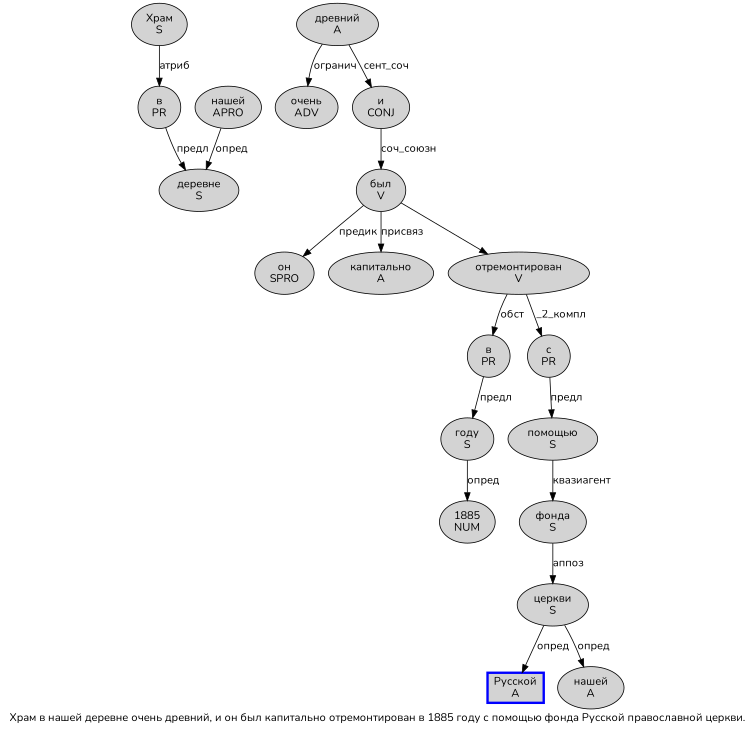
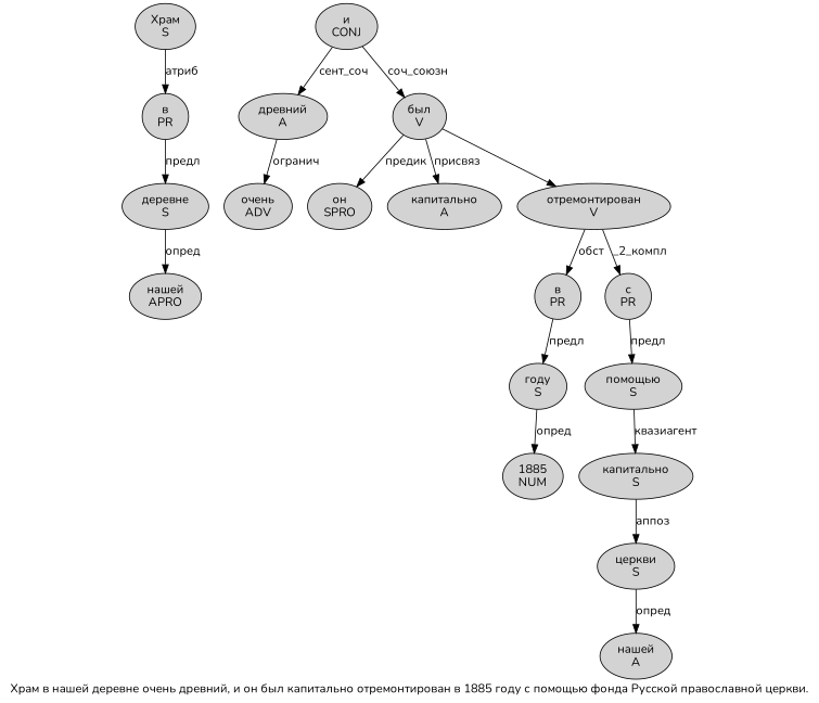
  digraph {
    fontname=Nunito
    label="Храм в нашей деревне очень древний, и он был капитально отремонтирован в 1885 году с помощью фонда Русской православной церкви."
    node [fillcolor=lightgray fontname=Nunito penwidth=1 shape=ellipse style=filled]
    edge [fontname=Nunito]
    n1 [label="Храм\nS"]
    n2 [label="в\nPR"]
    n3 [label="деревне\nS"]
    n4 [label="нашей\nAPRO"]
    n5 [label="очень\nADV"]
    n6 [label="древний\nA"]
    n7 [label="и\nCONJ"]
    n8 [label="был\nV"]
    n9 [label="он\nSPRO"]
    n10 [label="капитально\nA"]
    n11 [label="отремонтирован\nV"]
    n12 [label="в\nPR"]
    n13 [label="с\nPR"]
    n14 [label="году\nS"]
    n15 [label="помощью\nS"]
    n16 [label="1885\nNUM"]
-   n17 [label="фонда\nS"]
+   n17 [label="капитально\nS"]
    n18 [label="церкви\nS"]
-   n19 [color=blue label="Русской\nA" penwidth=3 shape=box]
    n20 [label="нашей\nA"]
    n1 -> n2 [label="атриб"]
    n2 -> n3 [label="предл"]
-   n4 -> n3 [label="опред"]
+   n3 -> n4 [label="опред"]
    n6 -> n5 [label="огранич"]
-   n6 -> n7 [label="сент_соч"]
+   n7 -> n6 [label="сент_соч"]
    n7 -> n8 [label="соч_союзн"]
    n8 -> n9 [label="предик"]
    n8 -> n10 [label="присвяз"]
    n8 -> n11
    n11 -> n12 [label="обст"]
    n11 -> n13 [label="_2_компл"]
    n12 -> n14 [label="предл"]
    n13 -> n15 [label="предл"]
    n14 -> n16 [label="опред"]
    n15 -> n17 [label="квазиагент"]
    n17 -> n18 [label="аппоз"]
-   n18 -> n19 [label="опред"]
    n18 -> n20 [label="опред"]
  }
